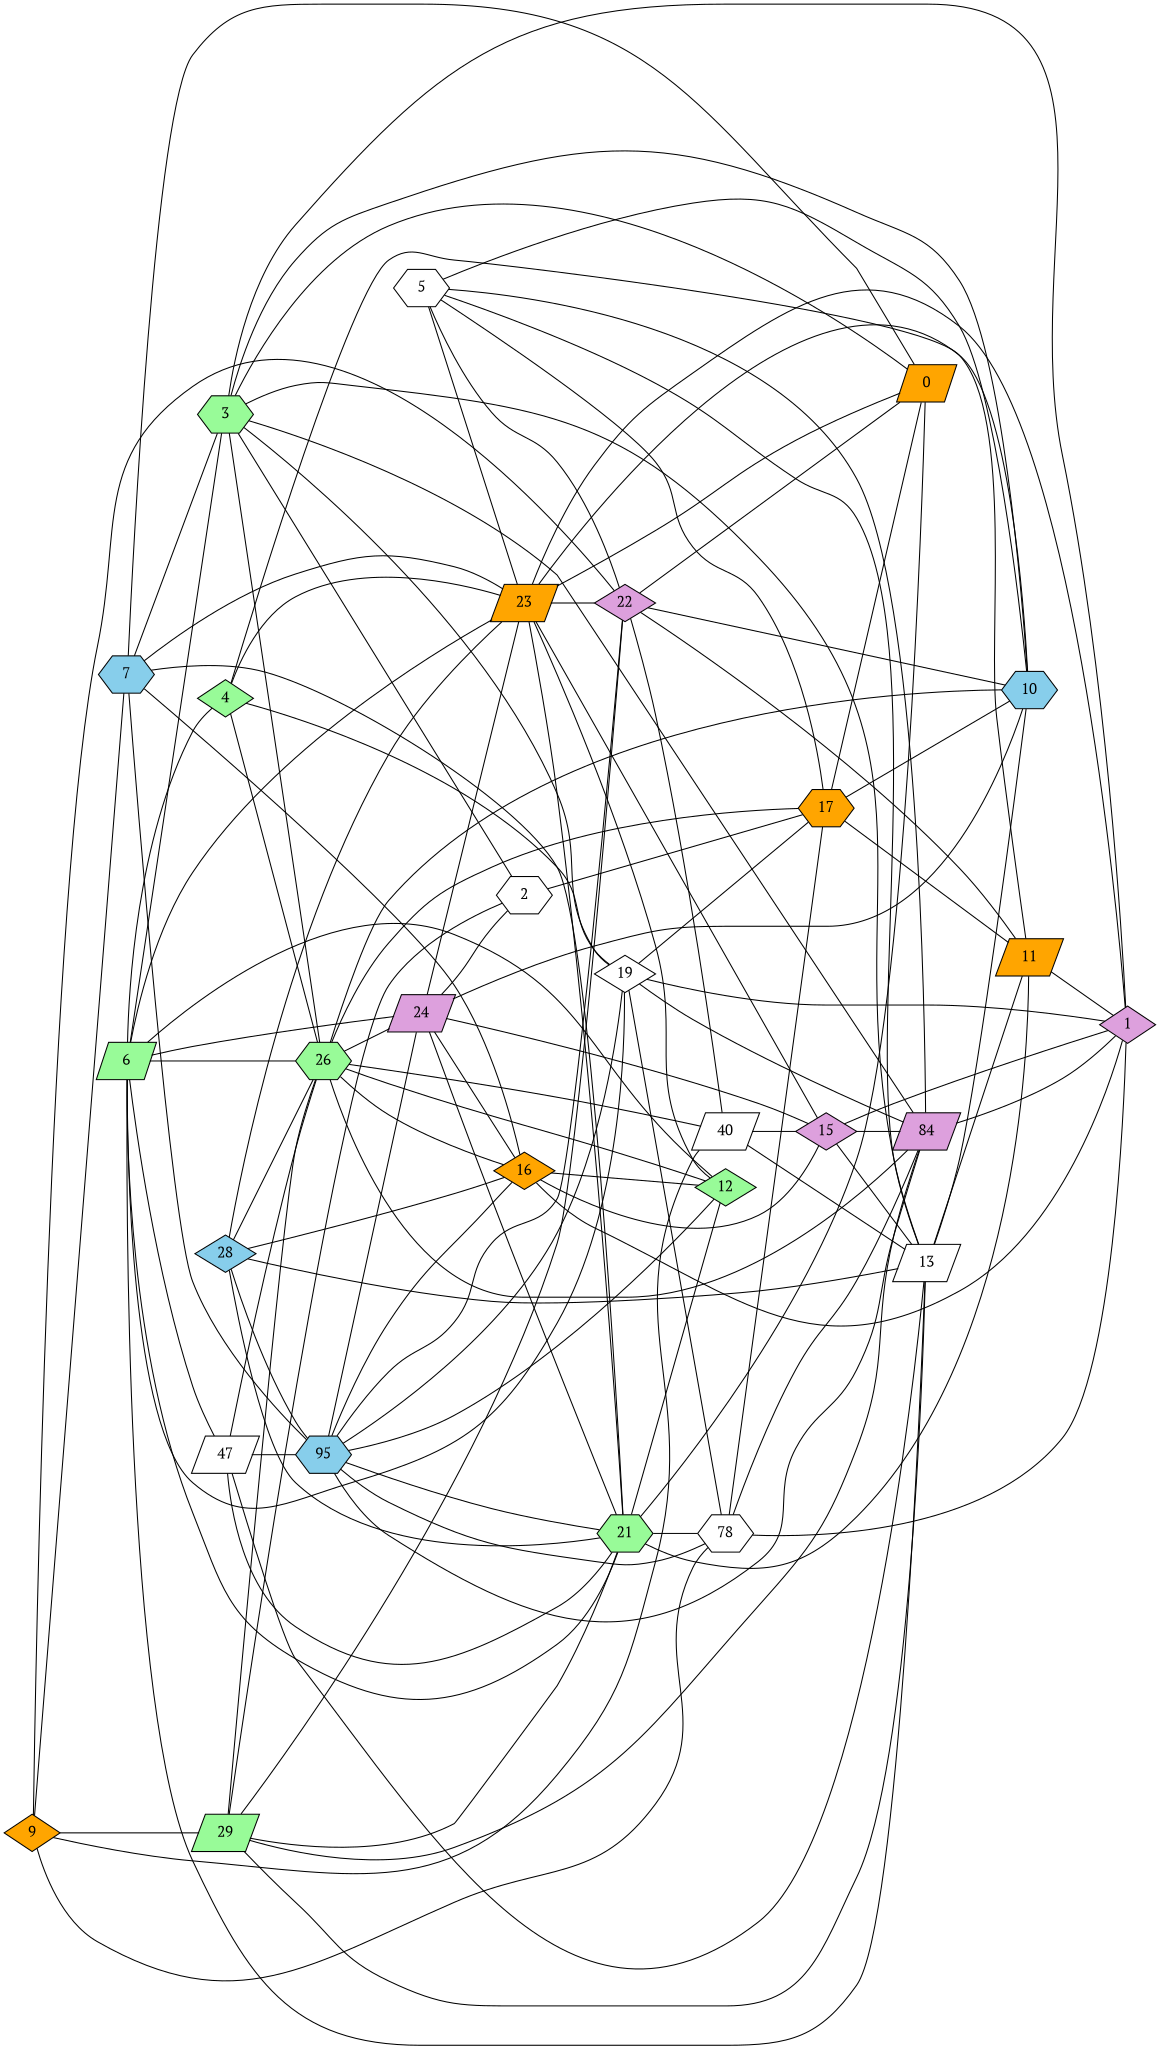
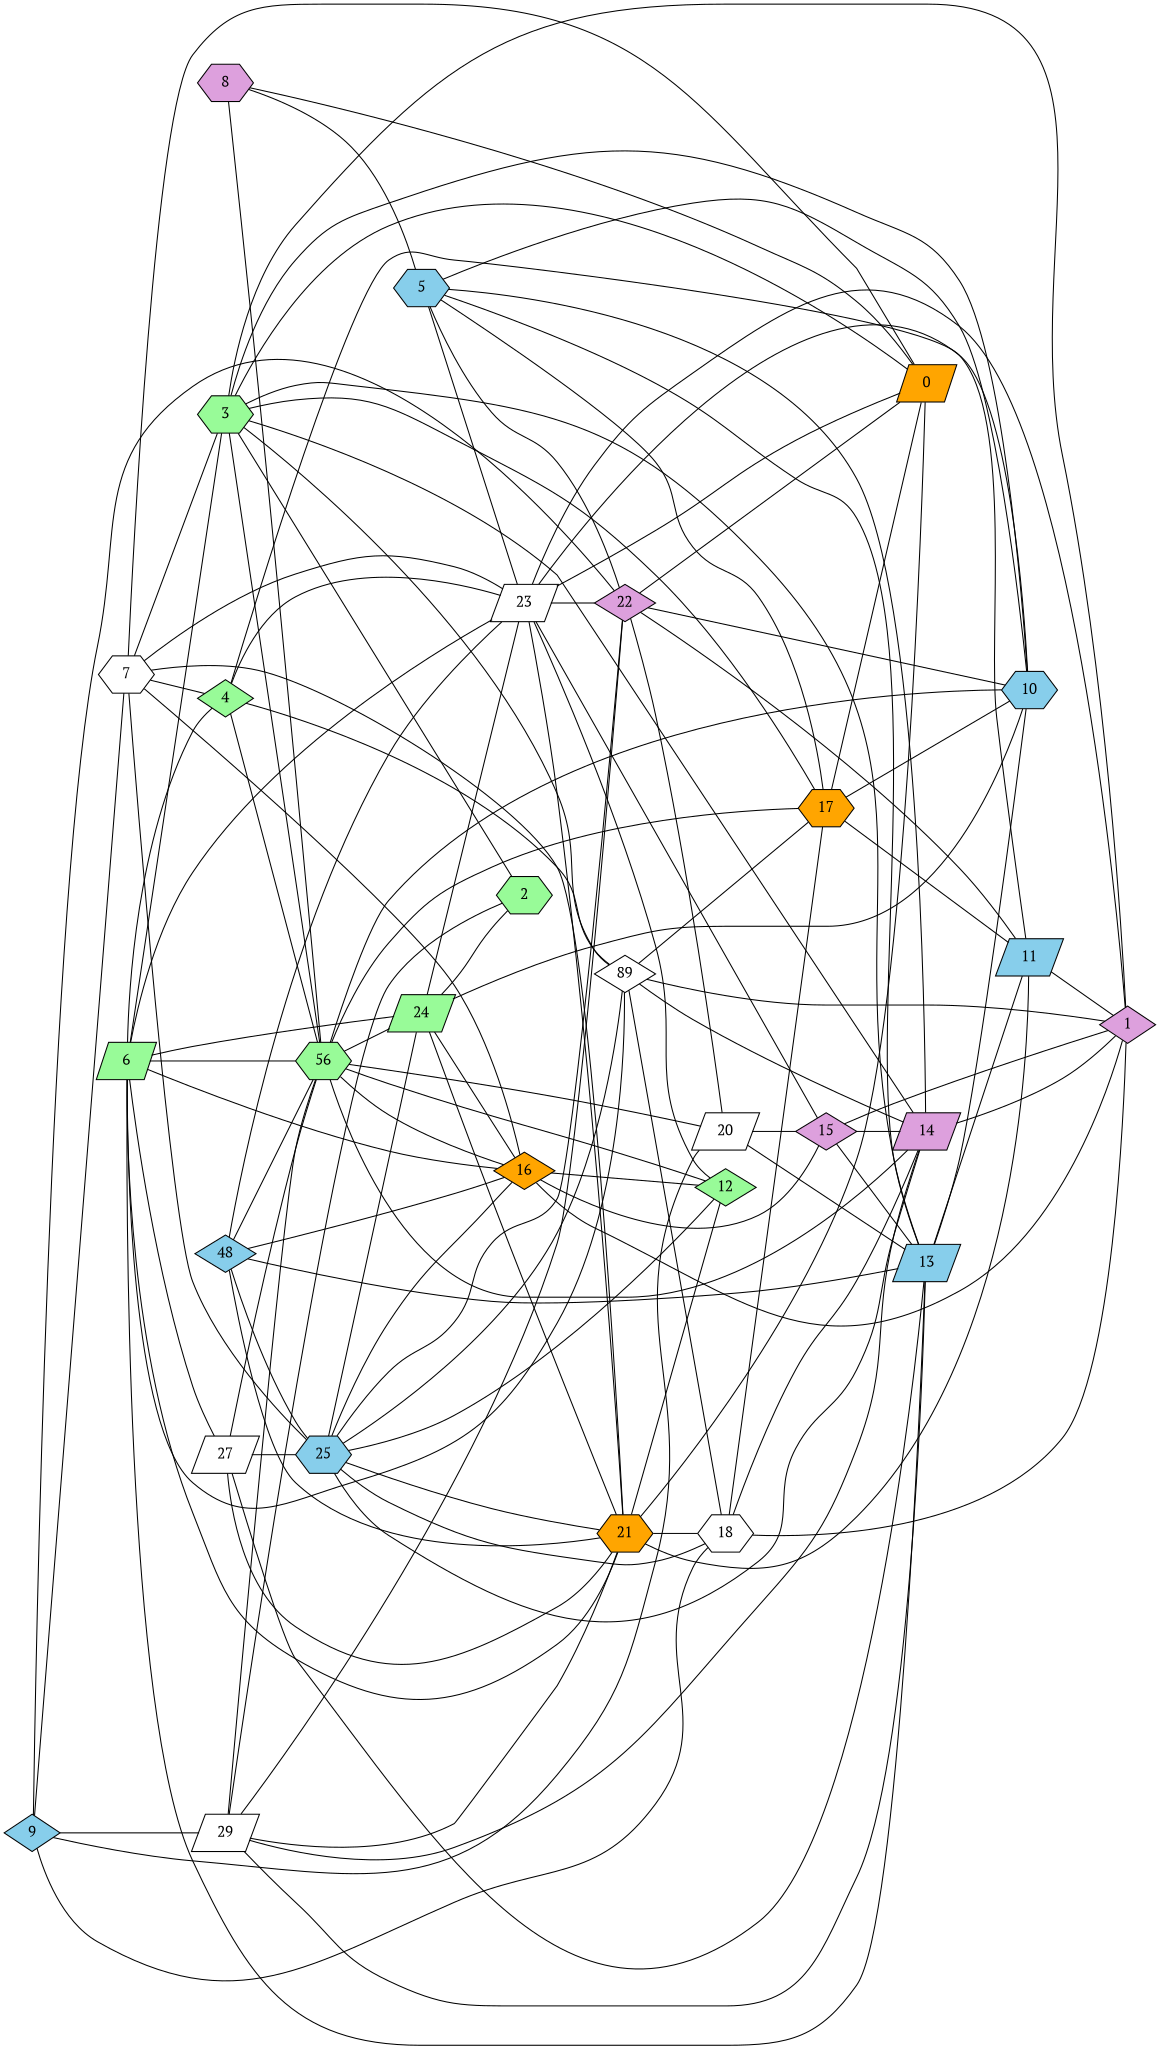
  digraph {
    fontname="PT Serif"
    rankdir=LR
    node [fillcolor=skyblue fontname="PT Serif" shape=hexagon style=filled]
    edge [color=black dir=none fontname="PT Serif"]
+   8 [fillcolor=plum]
    0 [fillcolor=orange shape=parallelogram]
-   26 [fillcolor=palegreen]
-   5 [fillcolor=white]
-   28 [shape=diamond]
-   23 [fillcolor=orange shape=parallelogram]
+   26 [fillcolor=palegreen label=56]
+   5
+   28 [shape=diamond label=48]
+   23 [fillcolor=white shape=parallelogram]
    16 [fillcolor=orange shape=diamond]
-   21 [fillcolor=palegreen]
+   21 [fillcolor=orange]
    1 [fillcolor=plum shape=diamond]
-   25 [label=95]
-   13 [fillcolor=white shape=parallelogram]
-   24 [fillcolor=plum shape=parallelogram]
+   25
+   13 [shape=parallelogram]
+   24 [fillcolor=palegreen shape=parallelogram]
    10
-   14 [fillcolor=plum shape=parallelogram label=84]
+   14 [fillcolor=plum shape=parallelogram]
    12 [fillcolor=palegreen shape=diamond]
-   20 [fillcolor=white shape=parallelogram label=40]
+   20 [fillcolor=white shape=parallelogram]
    17 [fillcolor=orange]
    4 [fillcolor=palegreen shape=diamond]
-   11 [fillcolor=orange shape=parallelogram]
-   19 [fillcolor=white shape=diamond]
+   11 [shape=parallelogram]
+   19 [fillcolor=white shape=diamond label=89]
    15 [fillcolor=plum shape=diamond]
    22 [fillcolor=plum shape=diamond]
-   18 [fillcolor=white label=78]
-   2 [fillcolor=white]
+   18 [fillcolor=white]
+   2 [fillcolor=palegreen]
    6 [fillcolor=palegreen shape=parallelogram]
    3 [fillcolor=palegreen]
-   27 [fillcolor=white shape=parallelogram label=47]
-   7
-   9 [fillcolor=orange shape=diamond]
-   29 [fillcolor=palegreen shape=parallelogram]
+   27 [fillcolor=white shape=parallelogram]
+   7 [fillcolor=white]
+   9 [shape=diamond]
+   29 [fillcolor=white shape=parallelogram]
    subgraph sub_1 {
+     8
      0
      26
      5
      28
      23
      16
      21
      1
      25
      13
      24
      10
      14
      12
      20
      17
      4
      11
      19
      15
      22
      18
      2
      6
      3
      27
      7
      9
      29
    }
+   8 -> 0
+   8 -> 26
+   8 -> 5
    26 -> 16
    26 -> 24
    26 -> 10
    26 -> 14
    26 -> 12
    26 -> 20
    26 -> 17
    5 -> 23
    5 -> 13
    5 -> 10
    5 -> 14
    5 -> 17
    5 -> 22
    28 -> 26
    28 -> 23
    28 -> 16
    28 -> 21
    28 -> 25
    28 -> 13
    23 -> 0
    23 -> 21
    23 -> 1
    23 -> 10
    23 -> 12
    23 -> 15
    23 -> 22
    16 -> 1
    16 -> 12
    16 -> 15
    21 -> 0
    21 -> 12
    21 -> 11
    21 -> 18
    25 -> 16
    25 -> 21
    25 -> 24
    25 -> 14
    25 -> 12
    25 -> 19
    25 -> 22
    25 -> 18
    13 -> 10
    13 -> 11
    24 -> 23
    24 -> 16
    24 -> 21
    24 -> 10
-   24 -> 15
    24 -> 2
    14 -> 1
    20 -> 13
    20 -> 15
    17 -> 0
    17 -> 10
    17 -> 11
    4 -> 26
    4 -> 23
    4 -> 11
    4 -> 19
    11 -> 1
    19 -> 1
    19 -> 14
    19 -> 17
    19 -> 18
    15 -> 1
    15 -> 13
    15 -> 14
    22 -> 0
    22 -> 10
    22 -> 20
    22 -> 11
    18 -> 1
    18 -> 14
    18 -> 17
-   2 -> 17
+   3 -> 17
    6 -> 26
    6 -> 23
    6 -> 21
    6 -> 13
    6 -> 24
-   6 -> 12
+   6 -> 16
    6 -> 4
    6 -> 19
    6 -> 3
    6 -> 27
    3 -> 0
    3 -> 26
    3 -> 1
    3 -> 13
    3 -> 10
    3 -> 14
    3 -> 19
    3 -> 2
    27 -> 26
    27 -> 21
    27 -> 25
    27 -> 13
    7 -> 0
    7 -> 23
    7 -> 16
    7 -> 21
    7 -> 25
+   7 -> 4
    7 -> 3
    9 -> 20
    9 -> 22
    9 -> 18
    9 -> 7
    9 -> 29
    29 -> 26
    29 -> 21
    29 -> 13
    29 -> 14
    29 -> 22
    29 -> 2
  }
